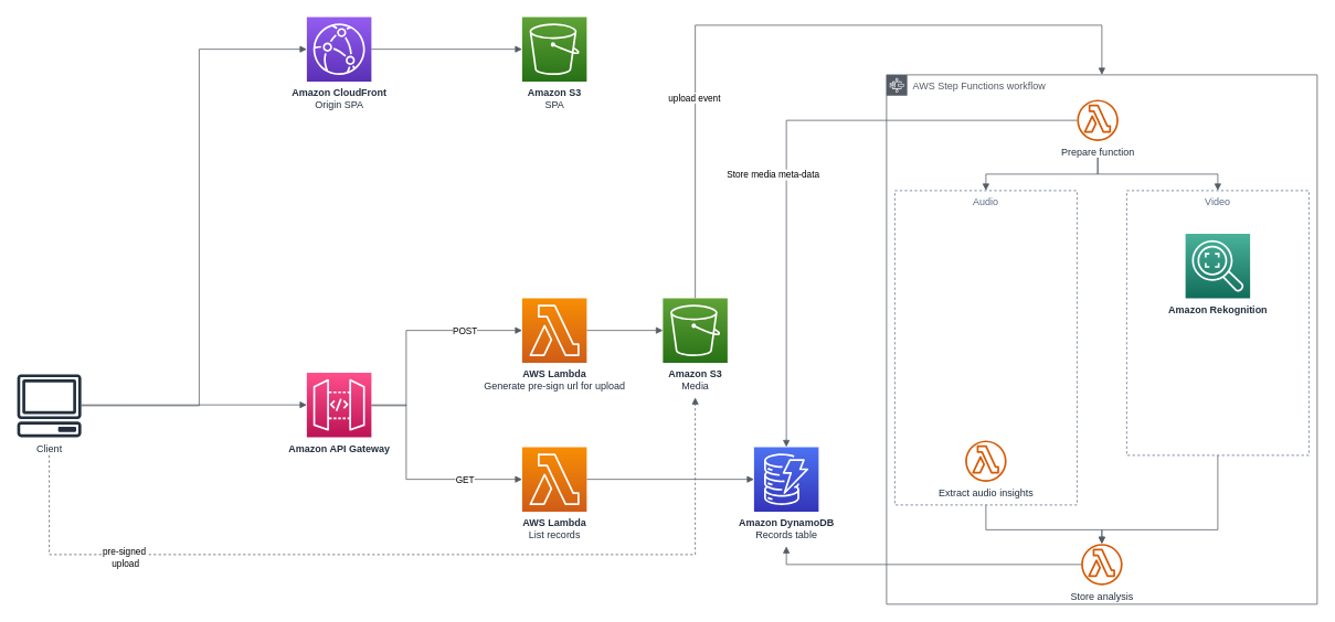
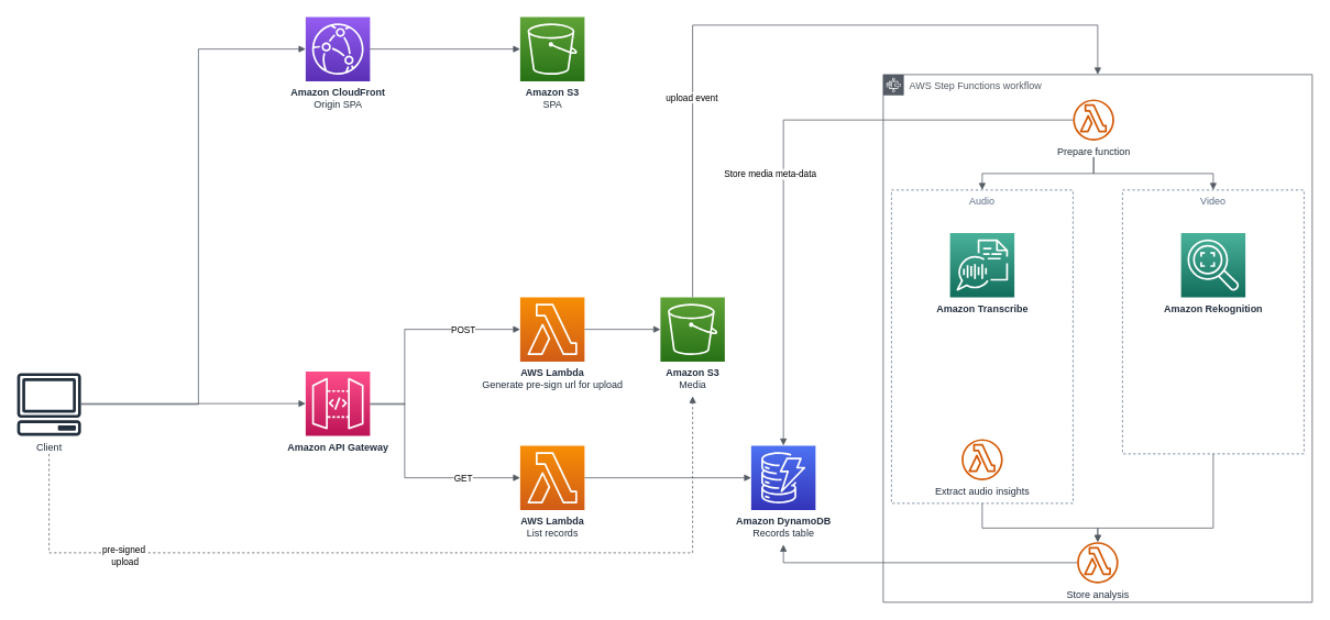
  <mxCell id="0" />
  <mxCell id="1" parent="0" />
  <mxCell id="2" value="AWS Step Functions workflow" style="sketch=0;outlineConnect=0;gradientColor=none;html=1;whiteSpace=wrap;fontSize=12;fontStyle=0;shape=mxgraph.aws4.group;grIcon=mxgraph.aws4.group_aws_step_functions_workflow;strokeColor=#545B64;fillColor=none;verticalAlign=top;align=left;spacingLeft=30;fontColor=#545B64;dashed=0;" parent="1" vertex="1"><mxGeometry x="1070" y="90" width="520" height="640" as="geometry" /></mxCell>
  <mxCell id="3" value="Audio" style="fillColor=none;strokeColor=#5A6C86;dashed=1;verticalAlign=top;fontStyle=0;fontColor=#5A6C86;" parent="1" vertex="1"><mxGeometry x="1080" y="230" width="220" height="380" as="geometry" /></mxCell>
  <mxCell id="4" value="&lt;b&gt;Amazon CloudFront&lt;/b&gt;&lt;br&gt;Origin SPA" style="sketch=0;points=[[0,0,0],[0.25,0,0],[0.5,0,0],[0.75,0,0],[1,0,0],[0,1,0],[0.25,1,0],[0.5,1,0],[0.75,1,0],[1,1,0],[0,0.25,0],[0,0.5,0],[0,0.75,0],[1,0.25,0],[1,0.5,0],[1,0.75,0]];outlineConnect=0;fontColor=#232F3E;gradientColor=#945DF2;gradientDirection=north;fillColor=#5A30B5;strokeColor=#ffffff;dashed=0;verticalLabelPosition=bottom;verticalAlign=top;align=center;html=1;fontSize=12;fontStyle=0;aspect=fixed;shape=mxgraph.aws4.resourceIcon;resIcon=mxgraph.aws4.cloudfront;" parent="1" vertex="1"><mxGeometry x="370" y="20" width="78" height="78" as="geometry" /></mxCell>
  <mxCell id="5" value="&lt;b&gt;Amazon S3&lt;/b&gt;&lt;br&gt;SPA" style="sketch=0;points=[[0,0,0],[0.25,0,0],[0.5,0,0],[0.75,0,0],[1,0,0],[0,1,0],[0.25,1,0],[0.5,1,0],[0.75,1,0],[1,1,0],[0,0.25,0],[0,0.5,0],[0,0.75,0],[1,0.25,0],[1,0.5,0],[1,0.75,0]];outlineConnect=0;fontColor=#232F3E;gradientColor=#60A337;gradientDirection=north;fillColor=#277116;strokeColor=#ffffff;dashed=0;verticalLabelPosition=bottom;verticalAlign=top;align=center;html=1;fontSize=12;fontStyle=0;aspect=fixed;shape=mxgraph.aws4.resourceIcon;resIcon=mxgraph.aws4.s3;" parent="1" vertex="1"><mxGeometry x="630" y="20" width="78" height="78" as="geometry" /></mxCell>
  <mxCell id="6" value="&lt;b&gt;Amazon API Gateway&lt;/b&gt;" style="sketch=0;points=[[0,0,0],[0.25,0,0],[0.5,0,0],[0.75,0,0],[1,0,0],[0,1,0],[0.25,1,0],[0.5,1,0],[0.75,1,0],[1,1,0],[0,0.25,0],[0,0.5,0],[0,0.75,0],[1,0.25,0],[1,0.5,0],[1,0.75,0]];outlineConnect=0;fontColor=#232F3E;gradientColor=#FF4F8B;gradientDirection=north;fillColor=#BC1356;strokeColor=#ffffff;dashed=0;verticalLabelPosition=bottom;verticalAlign=top;align=center;html=1;fontSize=12;fontStyle=0;aspect=fixed;shape=mxgraph.aws4.resourceIcon;resIcon=mxgraph.aws4.api_gateway;" parent="1" vertex="1"><mxGeometry x="370" y="450" width="78" height="78" as="geometry" /></mxCell>
  <mxCell id="7" value="&lt;b&gt;Amazon DynamoDB&lt;/b&gt;&lt;br&gt;Records table" style="sketch=0;points=[[0,0,0],[0.25,0,0],[0.5,0,0],[0.75,0,0],[1,0,0],[0,1,0],[0.25,1,0],[0.5,1,0],[0.75,1,0],[1,1,0],[0,0.25,0],[0,0.5,0],[0,0.75,0],[1,0.25,0],[1,0.5,0],[1,0.75,0]];outlineConnect=0;fontColor=#232F3E;gradientColor=#4D72F3;gradientDirection=north;fillColor=#3334B9;strokeColor=#ffffff;dashed=0;verticalLabelPosition=bottom;verticalAlign=top;align=center;html=1;fontSize=12;fontStyle=0;aspect=fixed;shape=mxgraph.aws4.resourceIcon;resIcon=mxgraph.aws4.dynamodb;" parent="1" vertex="1"><mxGeometry x="910" y="540" width="78" height="78" as="geometry" /></mxCell>
  <mxCell id="8" value="&lt;b&gt;AWS Lambda&lt;/b&gt;&lt;br&gt;Generate pre-sign url for upload" style="sketch=0;points=[[0,0,0],[0.25,0,0],[0.5,0,0],[0.75,0,0],[1,0,0],[0,1,0],[0.25,1,0],[0.5,1,0],[0.75,1,0],[1,1,0],[0,0.25,0],[0,0.5,0],[0,0.75,0],[1,0.25,0],[1,0.5,0],[1,0.75,0]];outlineConnect=0;fontColor=#232F3E;gradientColor=#F78E04;gradientDirection=north;fillColor=#D05C17;strokeColor=#ffffff;dashed=0;verticalLabelPosition=bottom;verticalAlign=top;align=center;html=1;fontSize=12;fontStyle=0;aspect=fixed;shape=mxgraph.aws4.resourceIcon;resIcon=mxgraph.aws4.lambda;" parent="1" vertex="1"><mxGeometry x="630" y="360" width="78" height="78" as="geometry" /></mxCell>
  <mxCell id="9" value="&lt;b&gt;Amazon S3&lt;/b&gt;&lt;br&gt;Media" style="sketch=0;points=[[0,0,0],[0.25,0,0],[0.5,0,0],[0.75,0,0],[1,0,0],[0,1,0],[0.25,1,0],[0.5,1,0],[0.75,1,0],[1,1,0],[0,0.25,0],[0,0.5,0],[0,0.75,0],[1,0.25,0],[1,0.5,0],[1,0.75,0]];outlineConnect=0;fontColor=#232F3E;gradientColor=#60A337;gradientDirection=north;fillColor=#277116;strokeColor=#ffffff;dashed=0;verticalLabelPosition=bottom;verticalAlign=top;align=center;html=1;fontSize=12;fontStyle=0;aspect=fixed;shape=mxgraph.aws4.resourceIcon;resIcon=mxgraph.aws4.s3;" parent="1" vertex="1"><mxGeometry x="800" y="360" width="78" height="78" as="geometry" /></mxCell>
  <mxCell id="10" value="&lt;b&gt;AWS Lambda&lt;/b&gt;&lt;br&gt;List records" style="sketch=0;points=[[0,0,0],[0.25,0,0],[0.5,0,0],[0.75,0,0],[1,0,0],[0,1,0],[0.25,1,0],[0.5,1,0],[0.75,1,0],[1,1,0],[0,0.25,0],[0,0.5,0],[0,0.75,0],[1,0.25,0],[1,0.5,0],[1,0.75,0]];outlineConnect=0;fontColor=#232F3E;gradientColor=#F78E04;gradientDirection=north;fillColor=#D05C17;strokeColor=#ffffff;dashed=0;verticalLabelPosition=bottom;verticalAlign=top;align=center;html=1;fontSize=12;fontStyle=0;aspect=fixed;shape=mxgraph.aws4.resourceIcon;resIcon=mxgraph.aws4.lambda;" parent="1" vertex="1"><mxGeometry x="630" y="540" width="78" height="78" as="geometry" /></mxCell>
  <mxCell id="11" value="" style="edgeStyle=orthogonalEdgeStyle;html=1;endArrow=block;elbow=vertical;startArrow=none;endFill=1;strokeColor=#545B64;rounded=0;" parent="1" source="4" target="5" edge="1"><mxGeometry width="100" relative="1" as="geometry"><mxPoint x="460" y="50" as="sourcePoint" /><mxPoint x="560" y="50" as="targetPoint" /></mxGeometry></mxCell>
  <mxCell id="12" value="Client" style="sketch=0;outlineConnect=0;fontColor=#232F3E;gradientColor=none;fillColor=#232F3D;strokeColor=none;dashed=0;verticalLabelPosition=bottom;verticalAlign=top;align=center;html=1;fontSize=12;fontStyle=0;aspect=fixed;pointerEvents=1;shape=mxgraph.aws4.client;" parent="1" vertex="1"><mxGeometry x="20" y="452" width="78" height="76" as="geometry" /></mxCell>
  <mxCell id="13" value="" style="edgeStyle=orthogonalEdgeStyle;html=1;endArrow=block;elbow=vertical;startArrow=none;endFill=1;strokeColor=#545B64;rounded=0;entryX=0;entryY=0.5;entryDx=0;entryDy=0;entryPerimeter=0;" parent="1" source="12" target="4" edge="1"><mxGeometry width="100" relative="1" as="geometry"><mxPoint x="130" y="380" as="sourcePoint" /><mxPoint x="230" y="380" as="targetPoint" /><Array as="points"><mxPoint x="240" y="490" /><mxPoint x="240" y="59" /></Array></mxGeometry></mxCell>
  <mxCell id="14" value="" style="edgeStyle=orthogonalEdgeStyle;html=1;endArrow=block;elbow=vertical;startArrow=none;endFill=1;strokeColor=#545B64;rounded=0;" parent="1" source="12" target="6" edge="1"><mxGeometry width="100" relative="1" as="geometry"><mxPoint x="130" y="530" as="sourcePoint" /><mxPoint x="230" y="530" as="targetPoint" /><Array as="points"><mxPoint x="150" y="489" /><mxPoint x="150" y="489" /></Array></mxGeometry></mxCell>
  <mxCell id="15" value="" style="edgeStyle=orthogonalEdgeStyle;html=1;endArrow=block;elbow=vertical;startArrow=none;endFill=1;strokeColor=#545B64;rounded=0;" parent="1" source="6" target="8" edge="1"><mxGeometry width="100" relative="1" as="geometry"><mxPoint x="480" y="684" as="sourcePoint" /><mxPoint x="580" y="684" as="targetPoint" /><Array as="points"><mxPoint x="490" y="490" /><mxPoint x="490" y="399" /></Array></mxGeometry></mxCell>
  <mxCell id="16" value="POST" style="edgeLabel;html=1;align=center;verticalAlign=middle;resizable=0;points=[];" parent="15" vertex="1" connectable="0"><mxGeometry x="0.581" relative="1" as="geometry"><mxPoint x="-13" as="offset" /></mxGeometry></mxCell>
  <mxCell id="17" value="" style="edgeStyle=orthogonalEdgeStyle;html=1;endArrow=block;elbow=vertical;startArrow=none;endFill=1;strokeColor=#545B64;rounded=0;" parent="1" source="8" target="9" edge="1"><mxGeometry width="100" relative="1" as="geometry"><mxPoint x="780" y="654" as="sourcePoint" /><mxPoint x="880" y="654" as="targetPoint" /></mxGeometry></mxCell>
  <mxCell id="18" value="" style="edgeStyle=orthogonalEdgeStyle;html=1;endArrow=block;elbow=vertical;startArrow=none;endFill=1;strokeColor=#545B64;rounded=0;entryX=0;entryY=0.5;entryDx=0;entryDy=0;entryPerimeter=0;" parent="1" source="6" target="10" edge="1"><mxGeometry width="100" relative="1" as="geometry"><mxPoint x="500" y="510" as="sourcePoint" /><mxPoint x="600" y="510" as="targetPoint" /><Array as="points"><mxPoint x="490" y="489" /><mxPoint x="490" y="579" /></Array></mxGeometry></mxCell>
  <mxCell id="19" value="GET" style="edgeLabel;html=1;align=center;verticalAlign=middle;resizable=0;points=[];" parent="18" vertex="1" connectable="0"><mxGeometry x="0.353" y="2" relative="1" as="geometry"><mxPoint x="18" y="2" as="offset" /></mxGeometry></mxCell>
  <mxCell id="20" value="" style="edgeStyle=orthogonalEdgeStyle;html=1;endArrow=block;elbow=vertical;startArrow=none;endFill=1;strokeColor=#545B64;rounded=0;" parent="1" source="10" target="7" edge="1"><mxGeometry width="100" relative="1" as="geometry"><mxPoint x="720" y="580" as="sourcePoint" /><mxPoint x="820" y="580" as="targetPoint" /></mxGeometry></mxCell>
  <mxCell id="21" value="" style="edgeStyle=orthogonalEdgeStyle;html=1;endArrow=block;elbow=vertical;startArrow=none;endFill=1;strokeColor=#545B64;rounded=0;dashed=1;" parent="1" edge="1"><mxGeometry width="100" relative="1" as="geometry"><mxPoint x="59" y="550" as="sourcePoint" /><mxPoint x="839" y="480" as="targetPoint" /><Array as="points"><mxPoint x="59" y="670" /><mxPoint x="839" y="670" /></Array></mxGeometry></mxCell>
  <mxCell id="22" value="pre-signed&amp;nbsp;&lt;br&gt;upload" style="edgeLabel;html=1;align=center;verticalAlign=middle;resizable=0;points=[];" parent="21" vertex="1" connectable="0"><mxGeometry x="-0.775" y="-3" relative="1" as="geometry"><mxPoint x="88" as="offset" /></mxGeometry></mxCell>
  <mxCell id="23" value="" style="edgeStyle=orthogonalEdgeStyle;html=1;endArrow=block;elbow=vertical;startArrow=none;endFill=1;strokeColor=#545B64;rounded=0;" parent="1" source="9" target="2" edge="1"><mxGeometry width="100" relative="1" as="geometry"><mxPoint x="760" y="290" as="sourcePoint" /><mxPoint x="860" y="290" as="targetPoint" /><Array as="points"><mxPoint x="839" y="30" /><mxPoint x="1330" y="30" /></Array></mxGeometry></mxCell>
  <mxCell id="24" value="upload event" style="edgeLabel;html=1;align=center;verticalAlign=middle;resizable=0;points=[];" parent="23" vertex="1" connectable="0"><mxGeometry x="-0.449" y="2" relative="1" as="geometry"><mxPoint as="offset" /></mxGeometry></mxCell>
  <mxCell id="25" value="Prepare function" style="sketch=0;outlineConnect=0;fontColor=#232F3E;gradientColor=none;fillColor=#D45B07;strokeColor=none;dashed=0;verticalLabelPosition=bottom;verticalAlign=top;align=center;html=1;fontSize=12;fontStyle=0;aspect=fixed;pointerEvents=1;shape=mxgraph.aws4.lambda_function;" parent="1" vertex="1"><mxGeometry x="1300" y="120" width="50" height="50" as="geometry" /></mxCell>
+ <mxCell id="26" value="&lt;b&gt;Amazon Transcribe&lt;/b&gt;" style="sketch=0;points=[[0,0,0],[0.25,0,0],[0.5,0,0],[0.75,0,0],[1,0,0],[0,1,0],[0.25,1,0],[0.5,1,0],[0.75,1,0],[1,1,0],[0,0.25,0],[0,0.5,0],[0,0.75,0],[1,0.25,0],[1,0.5,0],[1,0.75,0]];outlineConnect=0;fontColor=#232F3E;gradientColor=#4AB29A;gradientDirection=north;fillColor=#116D5B;strokeColor=#ffffff;dashed=0;verticalLabelPosition=bottom;verticalAlign=top;align=center;html=1;fontSize=12;fontStyle=0;aspect=fixed;shape=mxgraph.aws4.resourceIcon;resIcon=mxgraph.aws4.transcribe;" parent="1" vertex="1"><mxGeometry x="1151" y="282" width="78" height="78" as="geometry" /></mxCell>
  <mxCell id="27" value="" style="edgeStyle=orthogonalEdgeStyle;html=1;endArrow=none;elbow=vertical;startArrow=block;startFill=1;strokeColor=#545B64;rounded=0;exitX=0.5;exitY=0;exitDx=0;exitDy=0;exitPerimeter=0;" parent="1" source="7" target="25" edge="1"><mxGeometry width="100" relative="1" as="geometry"><mxPoint x="960" y="280" as="sourcePoint" /><mxPoint x="1060" y="280" as="targetPoint" /><Array as="points"><mxPoint x="949" y="145" /></Array></mxGeometry></mxCell>
  <mxCell id="28" value="Store media meta-data" style="edgeLabel;html=1;align=center;verticalAlign=middle;resizable=0;points=[];" parent="27" vertex="1" connectable="0"><mxGeometry x="0.114" y="5" relative="1" as="geometry"><mxPoint x="-38" y="70" as="offset" /></mxGeometry></mxCell>
  <mxCell id="29" value="Video" style="fillColor=none;strokeColor=#5A6C86;dashed=1;verticalAlign=top;fontStyle=0;fontColor=#5A6C86;" parent="1" vertex="1"><mxGeometry x="1360" y="230" width="220" height="320" as="geometry" /></mxCell>
  <mxCell id="30" value="Store analysis" style="sketch=0;outlineConnect=0;fontColor=#232F3E;gradientColor=none;fillColor=#D45B07;strokeColor=none;dashed=0;verticalLabelPosition=bottom;verticalAlign=top;align=center;html=1;fontSize=12;fontStyle=0;aspect=fixed;pointerEvents=1;shape=mxgraph.aws4.lambda_function;" parent="1" vertex="1"><mxGeometry x="1305" y="657" width="50" height="50" as="geometry" /></mxCell>
  <mxCell id="31" value="Extract audio insights" style="sketch=0;outlineConnect=0;fontColor=#232F3E;gradientColor=none;fillColor=#D45B07;strokeColor=none;dashed=0;verticalLabelPosition=bottom;verticalAlign=top;align=center;html=1;fontSize=12;fontStyle=0;aspect=fixed;pointerEvents=1;shape=mxgraph.aws4.lambda_function;" parent="1" vertex="1"><mxGeometry x="1165" y="532" width="50" height="50" as="geometry" /></mxCell>
  <mxCell id="32" value="&lt;b&gt;Amazon Rekognition&lt;/b&gt;" style="sketch=0;points=[[0,0,0],[0.25,0,0],[0.5,0,0],[0.75,0,0],[1,0,0],[0,1,0],[0.25,1,0],[0.5,1,0],[0.75,1,0],[1,1,0],[0,0.25,0],[0,0.5,0],[0,0.75,0],[1,0.25,0],[1,0.5,0],[1,0.75,0]];outlineConnect=0;fontColor=#232F3E;gradientColor=#4AB29A;gradientDirection=north;fillColor=#116D5B;strokeColor=#ffffff;dashed=0;verticalLabelPosition=bottom;verticalAlign=top;align=center;html=1;fontSize=12;fontStyle=0;aspect=fixed;shape=mxgraph.aws4.resourceIcon;resIcon=mxgraph.aws4.rekognition_2;" parent="1" vertex="1"><mxGeometry x="1431" y="282" width="78" height="78" as="geometry" /></mxCell>
  <mxCell id="33" value="" style="edgeStyle=orthogonalEdgeStyle;html=1;endArrow=block;elbow=vertical;startArrow=none;endFill=1;strokeColor=#545B64;rounded=0;entryX=0.5;entryY=0;entryDx=0;entryDy=0;" parent="1" target="29" edge="1"><mxGeometry width="100" relative="1" as="geometry"><mxPoint x="1325" y="190" as="sourcePoint" /><mxPoint x="1410" y="810" as="targetPoint" /><Array as="points"><mxPoint x="1325" y="210" /><mxPoint x="1470" y="210" /></Array></mxGeometry></mxCell>
  <mxCell id="34" value="" style="edgeStyle=orthogonalEdgeStyle;html=1;endArrow=block;elbow=vertical;startArrow=none;endFill=1;strokeColor=#545B64;rounded=0;entryX=0.5;entryY=0;entryDx=0;entryDy=0;" parent="1" target="3" edge="1"><mxGeometry width="100" relative="1" as="geometry"><mxPoint x="1325" y="190" as="sourcePoint" /><mxPoint x="1090" y="270" as="targetPoint" /><Array as="points"><mxPoint x="1325" y="210" /><mxPoint x="1190" y="210" /></Array></mxGeometry></mxCell>
  <mxCell id="35" value="" style="edgeStyle=orthogonalEdgeStyle;html=1;endArrow=block;elbow=vertical;startArrow=none;endFill=1;strokeColor=#545B64;rounded=0;exitX=0.5;exitY=1;exitDx=0;exitDy=0;" parent="1" source="3" target="30" edge="1"><mxGeometry width="100" relative="1" as="geometry"><mxPoint x="1170" y="780" as="sourcePoint" /><mxPoint x="1270" y="780" as="targetPoint" /><Array as="points"><mxPoint x="1190" y="640" /><mxPoint x="1330" y="640" /></Array></mxGeometry></mxCell>
  <mxCell id="36" value="" style="edgeStyle=orthogonalEdgeStyle;html=1;endArrow=block;elbow=vertical;startArrow=none;endFill=1;strokeColor=#545B64;rounded=0;exitX=0.5;exitY=1;exitDx=0;exitDy=0;" parent="1" source="29" target="30" edge="1"><mxGeometry width="100" relative="1" as="geometry"><mxPoint x="1390" y="750" as="sourcePoint" /><mxPoint x="1490" y="750" as="targetPoint" /><Array as="points"><mxPoint x="1470" y="640" /><mxPoint x="1330" y="640" /></Array></mxGeometry></mxCell>
  <mxCell id="37" value="" style="edgeStyle=orthogonalEdgeStyle;html=1;endArrow=block;elbow=vertical;startArrow=none;endFill=1;strokeColor=#545B64;rounded=0;" parent="1" source="30" edge="1"><mxGeometry width="100" relative="1" as="geometry"><mxPoint x="1260" y="800" as="sourcePoint" /><mxPoint x="949" y="660" as="targetPoint" /><Array as="points"><mxPoint x="949" y="682" /></Array></mxGeometry></mxCell>
